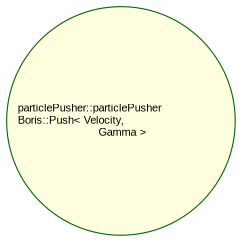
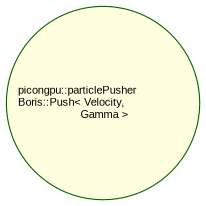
  digraph {
    rankdir=TB
    fontname="Liberation Sans"
-   n1 [color=darkgreen fillcolor=lightyellow fontname="Liberation Sans" fontsize=10 height=0.2 label="particlePusher::particlePusher\lBoris::Push\< Velocity,\l Gamma \>" shape=circle style=filled width=0.4]
+   n1 [color=darkgreen fillcolor=lightyellow fontname="Liberation Sans" fontsize=10 height=0.2 label="picongpu::particlePusher\lBoris::Push\< Velocity,\l Gamma \>" shape=circle style=filled width=0.4]
  }
